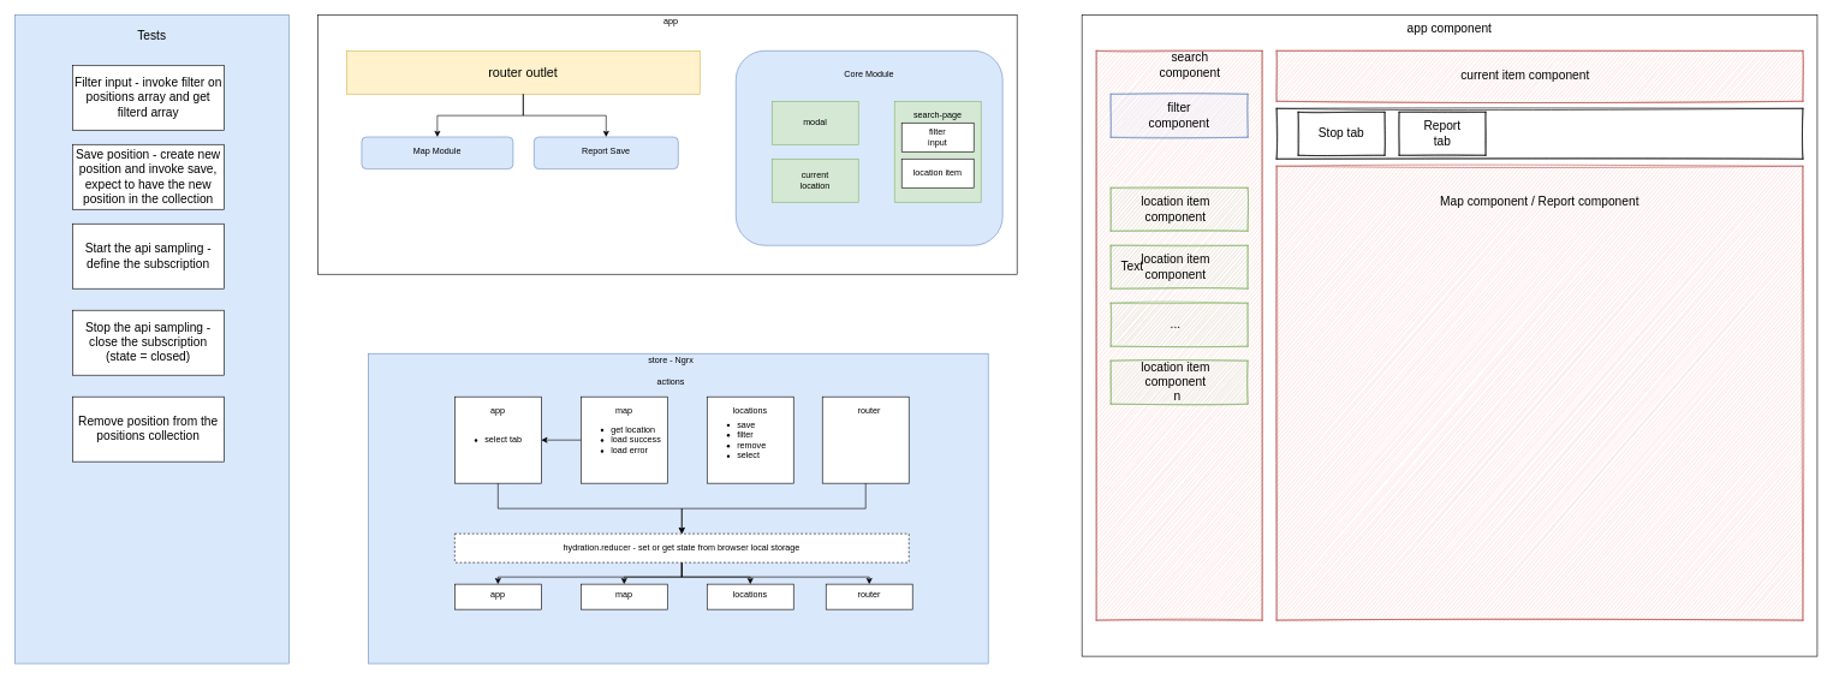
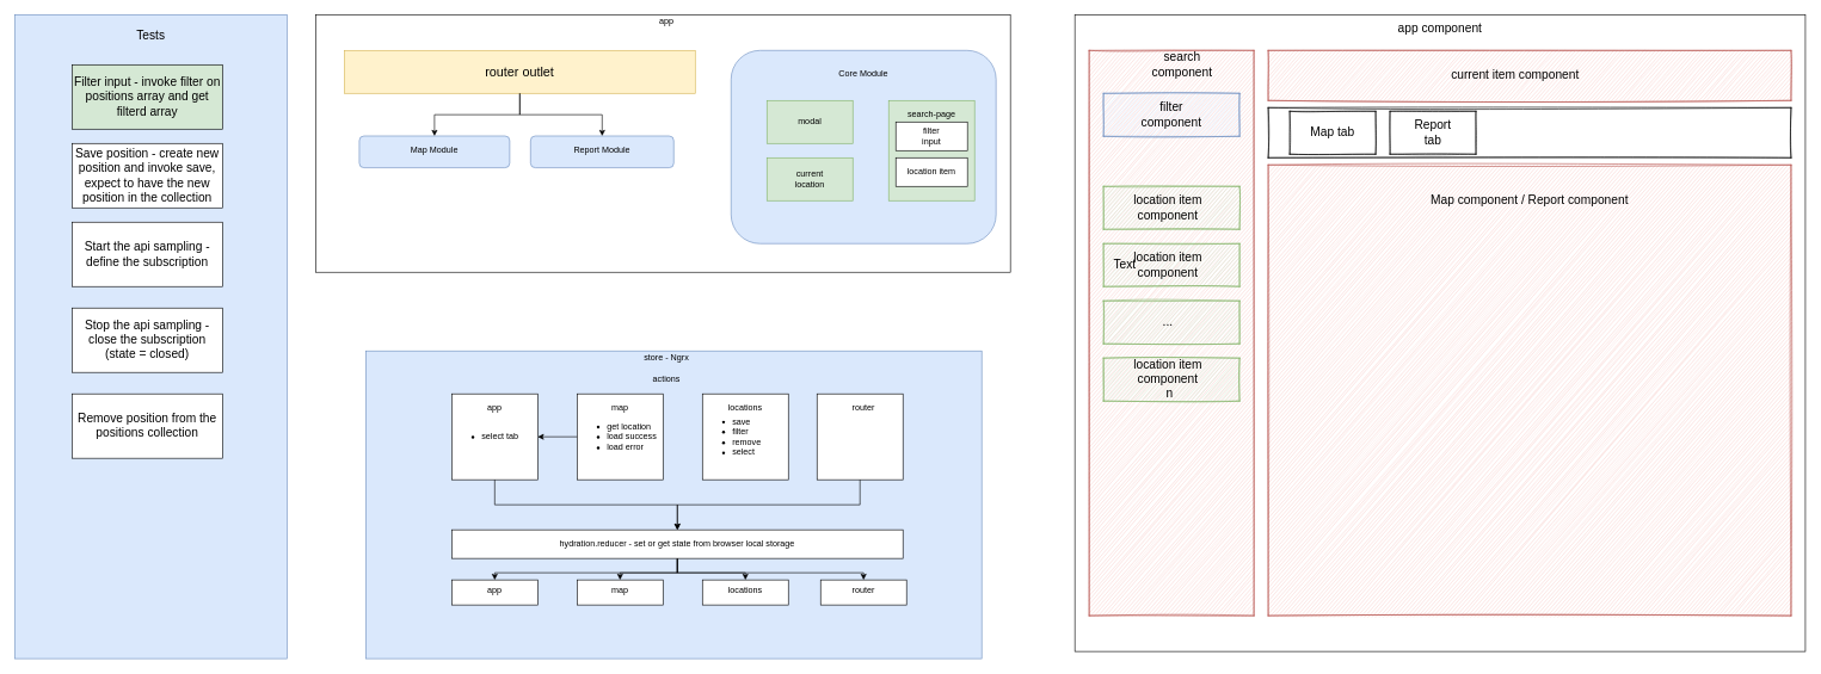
  <mxCell id="0" />
  <mxCell id="1" parent="0" />
  <mxCell id="2" value="" style="rounded=0;whiteSpace=wrap;html=1;" vertex="1" parent="1"><mxGeometry x="440" y="20" width="970" height="360" as="geometry" /></mxCell>
  <mxCell id="3" value="" style="group;" vertex="1" connectable="0" parent="1"><mxGeometry x="490.91" y="190" width="480" height="220" as="geometry" /></mxCell>
  <mxCell id="4" value="" style="group" vertex="1" connectable="0" parent="3"><mxGeometry x="-10" y="-4.882" width="490" height="224.882" as="geometry" /></mxCell>
  <mxCell id="5" value="" style="group;" vertex="1" connectable="0" parent="4"><mxGeometry x="259.09" y="4.438" width="200" height="44.386" as="geometry" /></mxCell>
  <mxCell id="6" value="" style="rounded=1;whiteSpace=wrap;html=1;fillColor=#dae8fc;strokeColor=#6c8ebf;" vertex="1" parent="5"><mxGeometry width="200" height="44.386" as="geometry" /></mxCell>
- <mxCell id="7" value="Report Save" style="text;html=1;strokeColor=none;fillColor=none;align=center;verticalAlign=middle;whiteSpace=wrap;rounded=0;" vertex="1" parent="5"><mxGeometry x="50" y="17.533" width="100" height="5.549" as="geometry" /></mxCell>
+ <mxCell id="7" value="Report Module" style="text;html=1;strokeColor=none;fillColor=none;align=center;verticalAlign=middle;whiteSpace=wrap;rounded=0;" vertex="1" parent="5"><mxGeometry x="50" y="17.533" width="100" height="5.549" as="geometry" /></mxCell>
  <mxCell id="8" value="" style="group" vertex="1" connectable="0" parent="4"><mxGeometry x="20" y="4.438" width="210" height="44.386" as="geometry" /></mxCell>
  <mxCell id="9" value="" style="rounded=1;whiteSpace=wrap;html=1;fillColor=#dae8fc;strokeColor=#6c8ebf;" vertex="1" parent="8"><mxGeometry y="0.0" width="210" height="44.386" as="geometry" /></mxCell>
  <mxCell id="10" value="Map Module" style="text;html=1;strokeColor=none;fillColor=none;align=center;verticalAlign=middle;whiteSpace=wrap;rounded=0;" vertex="1" parent="8"><mxGeometry x="62" y="17.533" width="86" height="4.035" as="geometry" /></mxCell>
  <mxCell id="11" style="edgeStyle=orthogonalEdgeStyle;rounded=0;orthogonalLoop=1;jettySize=auto;html=1;exitX=0.5;exitY=1;exitDx=0;exitDy=0;" edge="1" parent="8" source="9" target="9"><mxGeometry relative="1" as="geometry" /></mxCell>
  <mxCell id="12" value="app" style="text;html=1;strokeColor=none;fillColor=none;align=center;verticalAlign=middle;whiteSpace=wrap;rounded=0;" vertex="1" parent="1"><mxGeometry x="910" y="20" width="40" height="20" as="geometry" /></mxCell>
  <mxCell id="13" value="" style="group" vertex="1" connectable="0" parent="1"><mxGeometry x="1120" y="80" width="260" height="530" as="geometry" /></mxCell>
  <mxCell id="14" value="" style="rounded=1;whiteSpace=wrap;html=1;fillColor=#dae8fc;strokeColor=#6c8ebf;" vertex="1" parent="13"><mxGeometry x="-100" y="-10" width="370" height="270" as="geometry" /></mxCell>
  <mxCell id="15" value="Core Module" style="text;html=1;strokeColor=none;fillColor=none;align=center;verticalAlign=middle;whiteSpace=wrap;rounded=0;" vertex="1" parent="13"><mxGeometry x="25" width="120" height="44.17" as="geometry" /></mxCell>
  <mxCell id="16" value="" style="rounded=0;whiteSpace=wrap;html=1;fillColor=#d5e8d4;strokeColor=#82b366;" vertex="1" parent="13"><mxGeometry x="120" y="60" width="120" height="140" as="geometry" /></mxCell>
  <mxCell id="17" value="search-page" style="text;html=1;strokeColor=none;fillColor=none;align=center;verticalAlign=middle;whiteSpace=wrap;rounded=0;" vertex="1" parent="13"><mxGeometry x="145" y="70" width="70" height="20" as="geometry" /></mxCell>
  <mxCell id="18" value="" style="group" vertex="1" connectable="0" parent="13"><mxGeometry x="130" y="90" width="100" height="40" as="geometry" /></mxCell>
  <mxCell id="19" value="" style="rounded=0;whiteSpace=wrap;html=1;" vertex="1" parent="18"><mxGeometry width="100" height="40" as="geometry" /></mxCell>
  <mxCell id="20" value="filter input" style="text;html=1;strokeColor=none;fillColor=none;align=center;verticalAlign=middle;whiteSpace=wrap;rounded=0;" vertex="1" parent="18"><mxGeometry x="30" y="10" width="40" height="20" as="geometry" /></mxCell>
  <mxCell id="21" value="" style="group" vertex="1" connectable="0" parent="13"><mxGeometry x="130" y="140" width="100" height="40" as="geometry" /></mxCell>
  <mxCell id="22" value="" style="rounded=0;whiteSpace=wrap;html=1;" vertex="1" parent="21"><mxGeometry width="100" height="40" as="geometry" /></mxCell>
  <mxCell id="23" value="location item" style="text;html=1;strokeColor=none;fillColor=none;align=center;verticalAlign=middle;whiteSpace=wrap;rounded=0;" vertex="1" parent="21"><mxGeometry x="10" y="10" width="80" height="20" as="geometry" /></mxCell>
  <mxCell id="24" value="" style="rounded=0;whiteSpace=wrap;html=1;fillColor=#d5e8d4;strokeColor=#82b366;" vertex="1" parent="13"><mxGeometry x="-50" y="60" width="120" height="60" as="geometry" /></mxCell>
  <mxCell id="25" value="modal" style="text;html=1;strokeColor=none;fillColor=none;align=center;verticalAlign=middle;whiteSpace=wrap;rounded=0;" vertex="1" parent="13"><mxGeometry x="-10" y="80" width="40" height="20" as="geometry" /></mxCell>
  <mxCell id="26" value="" style="rounded=0;whiteSpace=wrap;html=1;fillColor=#d5e8d4;strokeColor=#82b366;" vertex="1" parent="13"><mxGeometry x="-50" y="140" width="120" height="60" as="geometry" /></mxCell>
  <mxCell id="27" value="current location" style="text;html=1;strokeColor=none;fillColor=none;align=center;verticalAlign=middle;whiteSpace=wrap;rounded=0;" vertex="1" parent="13"><mxGeometry x="-10" y="160" width="40" height="20" as="geometry" /></mxCell>
  <mxCell id="28" value="" style="group" vertex="1" connectable="0" parent="1"><mxGeometry x="480" y="70" width="490" height="60" as="geometry" /></mxCell>
  <mxCell id="29" value="" style="rounded=0;whiteSpace=wrap;html=1;fillColor=#fff2cc;strokeColor=#d6b656;" vertex="1" parent="28"><mxGeometry width="490" height="60" as="geometry" /></mxCell>
  <mxCell id="30" value="&lt;font style=&quot;font-size: 18px&quot;&gt;router outlet&lt;/font&gt;" style="text;html=1;strokeColor=none;fillColor=none;align=center;verticalAlign=middle;whiteSpace=wrap;rounded=0;" vertex="1" parent="28"><mxGeometry x="192.05" y="20" width="105.91" height="20" as="geometry" /></mxCell>
  <mxCell id="31" style="edgeStyle=orthogonalEdgeStyle;rounded=0;orthogonalLoop=1;jettySize=auto;html=1;exitX=0.5;exitY=1;exitDx=0;exitDy=0;entryX=0.5;entryY=0;entryDx=0;entryDy=0;" edge="1" parent="1" source="29" target="9"><mxGeometry relative="1" as="geometry"><mxPoint x="572.5" y="155.118" as="targetPoint" /></mxGeometry></mxCell>
  <mxCell id="32" style="edgeStyle=orthogonalEdgeStyle;rounded=0;orthogonalLoop=1;jettySize=auto;html=1;" edge="1" parent="1" source="29" target="6"><mxGeometry relative="1" as="geometry" /></mxCell>
  <mxCell id="33" value="" style="rounded=0;whiteSpace=wrap;html=1;fillColor=#dae8fc;strokeColor=#6c8ebf;" vertex="1" parent="1"><mxGeometry x="510" y="490" width="860" height="430" as="geometry" /></mxCell>
  <mxCell id="34" value="store - Ngrx" style="text;html=1;strokeColor=none;fillColor=none;align=center;verticalAlign=middle;whiteSpace=wrap;rounded=0;" vertex="1" parent="1"><mxGeometry x="860" y="490" width="140" height="20" as="geometry" /></mxCell>
  <mxCell id="35" value="" style="rounded=0;whiteSpace=wrap;html=1;" vertex="1" parent="1"><mxGeometry x="630" y="810" width="120" height="35" as="geometry" /></mxCell>
  <mxCell id="36" value="" style="rounded=0;whiteSpace=wrap;html=1;" vertex="1" parent="1"><mxGeometry x="805" y="810" width="120" height="35" as="geometry" /></mxCell>
  <mxCell id="37" value="" style="rounded=0;whiteSpace=wrap;html=1;" vertex="1" parent="1"><mxGeometry x="980" y="810" width="120" height="35" as="geometry" /></mxCell>
  <mxCell id="38" value="" style="rounded=0;whiteSpace=wrap;html=1;" vertex="1" parent="1"><mxGeometry x="1145" y="810" width="120" height="35" as="geometry" /></mxCell>
  <mxCell id="39" style="edgeStyle=orthogonalEdgeStyle;rounded=0;orthogonalLoop=1;jettySize=auto;html=1;" edge="1" parent="1" source="43" target="35"><mxGeometry relative="1" as="geometry" /></mxCell>
  <mxCell id="40" style="edgeStyle=orthogonalEdgeStyle;rounded=0;orthogonalLoop=1;jettySize=auto;html=1;exitX=0.5;exitY=1;exitDx=0;exitDy=0;entryX=0.5;entryY=0;entryDx=0;entryDy=0;" edge="1" parent="1" source="43" target="36"><mxGeometry relative="1" as="geometry" /></mxCell>
  <mxCell id="41" style="edgeStyle=orthogonalEdgeStyle;rounded=0;orthogonalLoop=1;jettySize=auto;html=1;exitX=0.5;exitY=1;exitDx=0;exitDy=0;entryX=0.5;entryY=0;entryDx=0;entryDy=0;" edge="1" parent="1" source="43" target="37"><mxGeometry relative="1" as="geometry" /></mxCell>
  <mxCell id="42" style="edgeStyle=orthogonalEdgeStyle;rounded=0;orthogonalLoop=1;jettySize=auto;html=1;exitX=0.5;exitY=1;exitDx=0;exitDy=0;entryX=0.5;entryY=0;entryDx=0;entryDy=0;" edge="1" parent="1" source="43" target="38"><mxGeometry relative="1" as="geometry" /></mxCell>
- <mxCell id="43" value="hydration.reducer - set or get state from browser local storage" style="rounded=0;whiteSpace=wrap;html=1;dashed=1;" vertex="1" parent="1"><mxGeometry x="630" y="740" width="630" height="40" as="geometry" /></mxCell>
+ <mxCell id="43" value="hydration.reducer - set or get state from browser local storage" style="rounded=0;whiteSpace=wrap;html=1;" vertex="1" parent="1"><mxGeometry x="630" y="740" width="630" height="40" as="geometry" /></mxCell>
  <mxCell id="44" value="app" style="text;html=1;strokeColor=none;fillColor=none;align=center;verticalAlign=middle;whiteSpace=wrap;rounded=0;" vertex="1" parent="1"><mxGeometry x="670" y="815" width="40" height="20" as="geometry" /></mxCell>
  <mxCell id="45" value="router" style="text;html=1;strokeColor=none;fillColor=none;align=center;verticalAlign=middle;whiteSpace=wrap;rounded=0;" vertex="1" parent="1"><mxGeometry x="1185" y="815" width="40" height="20" as="geometry" /></mxCell>
  <mxCell id="46" value="locations" style="text;html=1;strokeColor=none;fillColor=none;align=center;verticalAlign=middle;whiteSpace=wrap;rounded=0;" vertex="1" parent="1"><mxGeometry x="1020" y="815" width="40" height="20" as="geometry" /></mxCell>
  <mxCell id="47" value="map" style="text;html=1;strokeColor=none;fillColor=none;align=center;verticalAlign=middle;whiteSpace=wrap;rounded=0;" vertex="1" parent="1"><mxGeometry x="845" y="815" width="40" height="20" as="geometry" /></mxCell>
  <mxCell id="48" value="" style="group" vertex="1" connectable="0" parent="1"><mxGeometry x="630" y="520" width="630" height="150" as="geometry" /></mxCell>
  <mxCell id="49" value="actions" style="text;html=1;strokeColor=none;fillColor=none;align=center;verticalAlign=middle;whiteSpace=wrap;rounded=0;" vertex="1" parent="48"><mxGeometry x="280" width="40" height="20" as="geometry" /></mxCell>
  <mxCell id="50" value="" style="group" vertex="1" connectable="0" parent="48"><mxGeometry y="30" width="120" height="120" as="geometry" /></mxCell>
  <mxCell id="51" value="&lt;ul&gt;&lt;li&gt;select tab&lt;/li&gt;&lt;/ul&gt;" style="whiteSpace=wrap;html=1;aspect=fixed;align=left;" vertex="1" parent="50"><mxGeometry width="120" height="120" as="geometry" /></mxCell>
  <mxCell id="52" value="app" style="text;html=1;strokeColor=none;fillColor=none;align=center;verticalAlign=middle;whiteSpace=wrap;rounded=0;" vertex="1" parent="50"><mxGeometry x="40" y="10" width="40" height="20" as="geometry" /></mxCell>
  <mxCell id="53" value="" style="group" vertex="1" connectable="0" parent="48"><mxGeometry x="175" y="30" width="120" height="120" as="geometry" /></mxCell>
  <mxCell id="54" value="&lt;ul&gt;&lt;li&gt;get location&lt;/li&gt;&lt;li&gt;load success&lt;/li&gt;&lt;li&gt;load error&lt;/li&gt;&lt;/ul&gt;" style="whiteSpace=wrap;html=1;aspect=fixed;align=left;" vertex="1" parent="53"><mxGeometry width="120" height="120" as="geometry" /></mxCell>
  <mxCell id="55" value="map" style="text;html=1;strokeColor=none;fillColor=none;align=center;verticalAlign=middle;whiteSpace=wrap;rounded=0;" vertex="1" parent="53"><mxGeometry x="40" y="10" width="40" height="20" as="geometry" /></mxCell>
  <mxCell id="56" value="" style="group" vertex="1" connectable="0" parent="48"><mxGeometry x="350" y="30" width="120" height="120" as="geometry" /></mxCell>
  <mxCell id="57" value="&lt;ul&gt;&lt;li&gt;save&lt;/li&gt;&lt;li&gt;filter&lt;/li&gt;&lt;li&gt;remove&lt;/li&gt;&lt;li&gt;select&lt;/li&gt;&lt;/ul&gt;" style="whiteSpace=wrap;html=1;aspect=fixed;align=left;" vertex="1" parent="56"><mxGeometry width="120" height="120" as="geometry" /></mxCell>
  <mxCell id="58" value="locations" style="text;html=1;strokeColor=none;fillColor=none;align=center;verticalAlign=middle;whiteSpace=wrap;rounded=0;" vertex="1" parent="56"><mxGeometry x="40" y="10" width="40" height="20" as="geometry" /></mxCell>
  <mxCell id="59" value="" style="group" vertex="1" connectable="0" parent="48"><mxGeometry x="510" y="30" width="120" height="120" as="geometry" /></mxCell>
  <mxCell id="60" value="" style="whiteSpace=wrap;html=1;aspect=fixed;" vertex="1" parent="59"><mxGeometry width="120" height="120" as="geometry" /></mxCell>
  <mxCell id="61" value="router" style="text;html=1;strokeColor=none;fillColor=none;align=center;verticalAlign=middle;whiteSpace=wrap;rounded=0;" vertex="1" parent="59"><mxGeometry x="45" y="10" width="40" height="20" as="geometry" /></mxCell>
  <mxCell id="62" style="edgeStyle=orthogonalEdgeStyle;rounded=0;orthogonalLoop=1;jettySize=auto;html=1;" edge="1" parent="1" source="51" target="43"><mxGeometry relative="1" as="geometry" /></mxCell>
  <mxCell id="63" style="edgeStyle=orthogonalEdgeStyle;rounded=0;orthogonalLoop=1;jettySize=auto;html=1;" edge="1" parent="1" source="60" target="43"><mxGeometry relative="1" as="geometry" /></mxCell>
  <mxCell id="64" style="edgeStyle=orthogonalEdgeStyle;rounded=0;orthogonalLoop=1;jettySize=auto;html=1;" edge="1" parent="1" source="54" target="51"><mxGeometry relative="1" as="geometry" /></mxCell>
  <mxCell id="65" value="" style="rounded=0;whiteSpace=wrap;html=1;fillColor=#dae8fc;strokeColor=#6c8ebf;" vertex="1" parent="1"><mxGeometry x="20" y="20" width="380" height="900" as="geometry" /></mxCell>
  <mxCell id="66" value="Tests" style="text;html=1;strokeColor=none;fillColor=none;align=center;verticalAlign=middle;whiteSpace=wrap;rounded=0;fontSize=17;" vertex="1" parent="1"><mxGeometry x="160" y="30" width="100" height="40" as="geometry" /></mxCell>
  <mxCell id="67" value="" style="rounded=0;whiteSpace=wrap;html=1;fontSize=17;" vertex="1" parent="1"><mxGeometry x="1500" y="20" width="1020" height="890" as="geometry" /></mxCell>
  <mxCell id="68" value="" style="rounded=0;whiteSpace=wrap;html=1;fontSize=17;fillColor=#f8cecc;strokeColor=#b85450;sketch=1;" vertex="1" parent="1"><mxGeometry x="1520" y="70" width="230" height="790" as="geometry" /></mxCell>
  <mxCell id="69" value="search component" style="text;html=1;strokeColor=none;fillColor=none;align=center;verticalAlign=middle;whiteSpace=wrap;rounded=0;sketch=1;fontSize=17;" vertex="1" parent="1"><mxGeometry x="1630" y="80" width="40" height="20" as="geometry" /></mxCell>
  <mxCell id="70" value="app component" style="text;html=1;strokeColor=none;fillColor=none;align=center;verticalAlign=middle;whiteSpace=wrap;rounded=0;sketch=1;fontSize=17;" vertex="1" parent="1"><mxGeometry x="1915" y="30" width="190" height="20" as="geometry" /></mxCell>
  <mxCell id="71" value="" style="rounded=0;whiteSpace=wrap;html=1;sketch=1;fontSize=17;fillColor=#dae8fc;strokeColor=#6c8ebf;" vertex="1" parent="1"><mxGeometry x="1540" y="130" width="190" height="60" as="geometry" /></mxCell>
  <mxCell id="72" value="filter component" style="text;html=1;strokeColor=none;fillColor=none;align=center;verticalAlign=middle;whiteSpace=wrap;rounded=0;sketch=1;fontSize=17;" vertex="1" parent="1"><mxGeometry x="1575" y="150" width="120" height="20" as="geometry" /></mxCell>
  <mxCell id="73" value="" style="group" vertex="1" connectable="0" parent="1"><mxGeometry x="1540" y="260" width="190" height="60" as="geometry" /></mxCell>
  <mxCell id="74" value="" style="rounded=0;whiteSpace=wrap;html=1;sketch=1;fontSize=17;fillColor=#d5e8d4;strokeColor=#82b366;" vertex="1" parent="73"><mxGeometry width="190" height="60" as="geometry" /></mxCell>
  <mxCell id="75" value="location item component" style="text;html=1;strokeColor=none;fillColor=none;align=center;verticalAlign=middle;whiteSpace=wrap;rounded=0;sketch=1;fontSize=17;" vertex="1" parent="73"><mxGeometry x="30" y="20" width="120" height="20" as="geometry" /></mxCell>
  <mxCell id="76" value="" style="group" vertex="1" connectable="0" parent="1"><mxGeometry x="1540" y="340" width="190" height="60" as="geometry" /></mxCell>
  <mxCell id="77" value="" style="rounded=0;whiteSpace=wrap;html=1;sketch=1;fontSize=17;fillColor=#d5e8d4;strokeColor=#82b366;" vertex="1" parent="76"><mxGeometry width="190" height="60" as="geometry" /></mxCell>
  <mxCell id="78" value="location item component" style="text;html=1;strokeColor=none;fillColor=none;align=center;verticalAlign=middle;whiteSpace=wrap;rounded=0;sketch=1;fontSize=17;" vertex="1" parent="76"><mxGeometry x="30" y="20" width="120" height="20" as="geometry" /></mxCell>
  <mxCell id="79" value="" style="group" vertex="1" connectable="0" parent="1"><mxGeometry x="1540" y="420" width="190" height="60" as="geometry" /></mxCell>
  <mxCell id="80" value="" style="rounded=0;whiteSpace=wrap;html=1;sketch=1;fontSize=17;fillColor=#d5e8d4;strokeColor=#82b366;" vertex="1" parent="79"><mxGeometry width="190" height="60" as="geometry" /></mxCell>
  <mxCell id="81" value="..." style="text;html=1;strokeColor=none;fillColor=none;align=center;verticalAlign=middle;whiteSpace=wrap;rounded=0;sketch=1;fontSize=17;" vertex="1" parent="79"><mxGeometry x="30" y="20" width="120" height="20" as="geometry" /></mxCell>
  <mxCell id="82" value="" style="group" vertex="1" connectable="0" parent="1"><mxGeometry x="1540" y="500" width="190" height="60" as="geometry" /></mxCell>
  <mxCell id="83" value="" style="rounded=0;whiteSpace=wrap;html=1;sketch=1;fontSize=17;fillColor=#d5e8d4;strokeColor=#82b366;" vertex="1" parent="82"><mxGeometry width="190" height="60" as="geometry" /></mxCell>
  <mxCell id="84" value="location item component&lt;br&gt;&amp;nbsp;n" style="text;html=1;strokeColor=none;fillColor=none;align=center;verticalAlign=middle;whiteSpace=wrap;rounded=0;sketch=1;fontSize=17;" vertex="1" parent="82"><mxGeometry x="30" y="20" width="120" height="20" as="geometry" /></mxCell>
  <mxCell id="85" value="" style="rounded=0;whiteSpace=wrap;html=1;sketch=1;fontSize=17;fillColor=#f8cecc;strokeColor=#b85450;" vertex="1" parent="1"><mxGeometry x="1770" y="70" width="730" height="70" as="geometry" /></mxCell>
  <mxCell id="86" value="current item component" style="text;html=1;strokeColor=none;fillColor=none;align=center;verticalAlign=middle;whiteSpace=wrap;rounded=0;sketch=1;fontSize=17;" vertex="1" parent="1"><mxGeometry x="2010" y="95" width="210" height="20" as="geometry" /></mxCell>
  <mxCell id="87" value="" style="rounded=0;whiteSpace=wrap;html=1;sketch=1;fontSize=17;fillColor=#f8cecc;strokeColor=#b85450;" vertex="1" parent="1"><mxGeometry x="1770" y="230" width="730" height="630" as="geometry" /></mxCell>
  <mxCell id="88" value="Map component / Report component" style="text;html=1;strokeColor=none;fillColor=none;align=center;verticalAlign=middle;whiteSpace=wrap;rounded=0;sketch=1;fontSize=17;" vertex="1" parent="1"><mxGeometry x="1975" y="270" width="320" height="20" as="geometry" /></mxCell>
  <mxCell id="89" value="" style="rounded=0;whiteSpace=wrap;html=1;sketch=1;fontSize=17;" vertex="1" parent="1"><mxGeometry x="1770" y="150" width="730" height="70" as="geometry" /></mxCell>
  <mxCell id="90" value="" style="rounded=0;whiteSpace=wrap;html=1;sketch=1;fontSize=17;" vertex="1" parent="1"><mxGeometry x="1800" y="155" width="120" height="60" as="geometry" /></mxCell>
- <mxCell id="91" value="Stop tab" style="text;html=1;strokeColor=none;fillColor=none;align=center;verticalAlign=middle;whiteSpace=wrap;rounded=0;sketch=1;fontSize=17;" vertex="1" parent="1"><mxGeometry x="1810" y="175" width="100" height="20" as="geometry" /></mxCell>
+ <mxCell id="91" value="Map tab" style="text;html=1;strokeColor=none;fillColor=none;align=center;verticalAlign=middle;whiteSpace=wrap;rounded=0;sketch=1;fontSize=17;" vertex="1" parent="1"><mxGeometry x="1810" y="175" width="100" height="20" as="geometry" /></mxCell>
  <mxCell id="92" value="" style="rounded=0;whiteSpace=wrap;html=1;sketch=1;fontSize=17;" vertex="1" parent="1"><mxGeometry x="1940" y="155" width="120" height="60" as="geometry" /></mxCell>
  <mxCell id="93" value="Text" style="text;html=1;strokeColor=none;fillColor=none;align=center;verticalAlign=middle;whiteSpace=wrap;rounded=0;sketch=1;fontSize=17;" vertex="1" parent="1"><mxGeometry x="1550" y="360" width="40" height="20" as="geometry" /></mxCell>
  <mxCell id="94" value="Report tab" style="text;html=1;strokeColor=none;fillColor=none;align=center;verticalAlign=middle;whiteSpace=wrap;rounded=0;sketch=1;fontSize=17;" vertex="1" parent="1"><mxGeometry x="1980" y="175" width="40" height="20" as="geometry" /></mxCell>
- <mxCell id="95" value="Filter input - invoke filter on positions array and get filterd array" style="rounded=0;whiteSpace=wrap;html=1;sketch=0;fontSize=17;" vertex="1" parent="1"><mxGeometry x="100" y="90" width="210" height="90" as="geometry" /></mxCell>
+ <mxCell id="95" value="Filter input - invoke filter on positions array and get filterd array" style="rounded=0;whiteSpace=wrap;html=1;sketch=0;fontSize=17;fillColor=#d5e8d4;" vertex="1" parent="1"><mxGeometry x="100" y="90" width="210" height="90" as="geometry" /></mxCell>
  <mxCell id="96" value="Save position - create new position and invoke save, expect to have the new position in the collection" style="rounded=0;whiteSpace=wrap;html=1;sketch=0;fontSize=17;" vertex="1" parent="1"><mxGeometry x="100" y="200" width="210" height="90" as="geometry" /></mxCell>
  <mxCell id="97" value="Start the api sampling - define the subscription" style="rounded=0;whiteSpace=wrap;html=1;sketch=0;fontSize=17;" vertex="1" parent="1"><mxGeometry x="100" y="310" width="210" height="90" as="geometry" /></mxCell>
  <mxCell id="98" value="Stop the api sampling - close the subscription (state = closed)" style="rounded=0;whiteSpace=wrap;html=1;sketch=0;fontSize=17;" vertex="1" parent="1"><mxGeometry x="100" y="430" width="210" height="90" as="geometry" /></mxCell>
  <mxCell id="99" value="Remove position from the positions collection" style="rounded=0;whiteSpace=wrap;html=1;sketch=0;fontSize=17;" vertex="1" parent="1"><mxGeometry x="100" y="550" width="210" height="90" as="geometry" /></mxCell>
